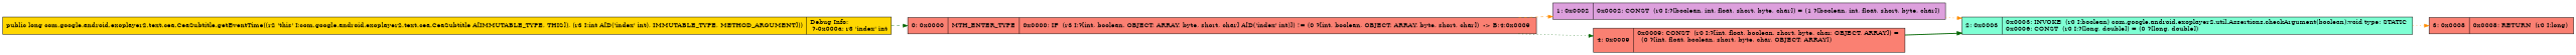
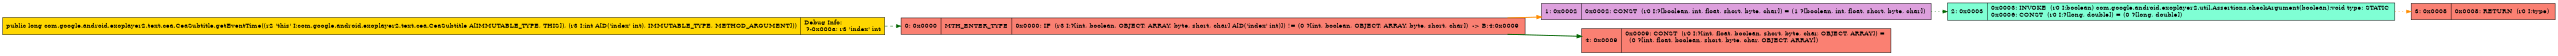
  digraph {
    rankdir=LR
    node [fillcolor=salmon shape=record style=filled]
    edge [color=darkgreen style=dashed]
    n1 [label="{0\:\ 0x0000|MTH_ENTER_TYPE\l|0x0000: IF  (r3 I:?[int, boolean, OBJECT, ARRAY, byte, short, char] A[D('index' int)]) != (0 ?[int, boolean, OBJECT, ARRAY, byte, short, char])  \-\> B:4:0x0009 \l}"]
    n2 [fillcolor=plum label="{1\:\ 0x0002|0x0002: CONST  (r0 I:?[boolean, int, float, short, byte, char]) = (1 ?[boolean, int, float, short, byte, char]) \l}"]
    n3 [label="{4\:\ 0x0009|0x0009: CONST  (r0 I:?[int, float, boolean, short, byte, char, OBJECT, ARRAY]) = \l  (0 ?[int, float, boolean, short, byte, char, OBJECT, ARRAY])\l \l}"]
    n4 [fillcolor=aquamarine label="{2\:\ 0x0003|0x0003: INVOKE  (r0 I:boolean) com.google.android.exoplayer2.util.Assertions.checkArgument(boolean):void type: STATIC \l0x0006: CONST  (r0 I:?[long, double]) = (0 ?[long, double]) \l}"]
-   n5 [label="{3\:\ 0x0008|0x0008: RETURN  (r0 I:long) \l}"]
+   n5 [label="{3\:\ 0x0008|0x0008: RETURN  (r0 I:type) \l}"]
    n6 [fillcolor=gold label="{public long com.google.android.exoplayer2.text.cea.CeaSubtitle.getEventTime((r2 'this' I:com.google.android.exoplayer2.text.cea.CeaSubtitle A[IMMUTABLE_TYPE, THIS]), (r3 I:int A[D('index' int), IMMUTABLE_TYPE, METHOD_ARGUMENT]))  | Debug Info:\l  ?\-0x000a: r3 'index' int\l}"]
-   n1 -> n2 [color=darkorange]
-   n1 -> n3 [style=dotted]
-   n2 -> n4 [color=darkorange style=dotted]
-   n3 -> n4 [style=bold]
+   n1 -> n2 [color=darkorange style=bold]
+   n1 -> n3 [style=bold]
+   n2 -> n4 [style=dotted]
    n4 -> n5 [color=darkorange style=dotted]
    n6 -> n1
  }
